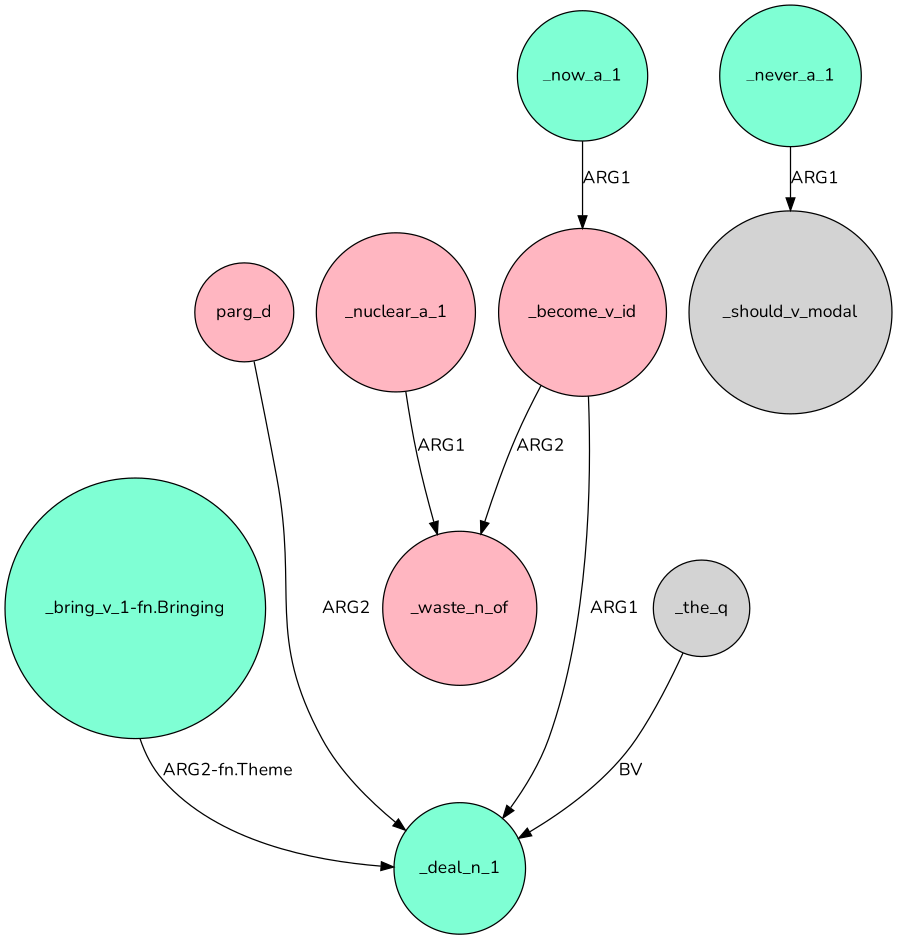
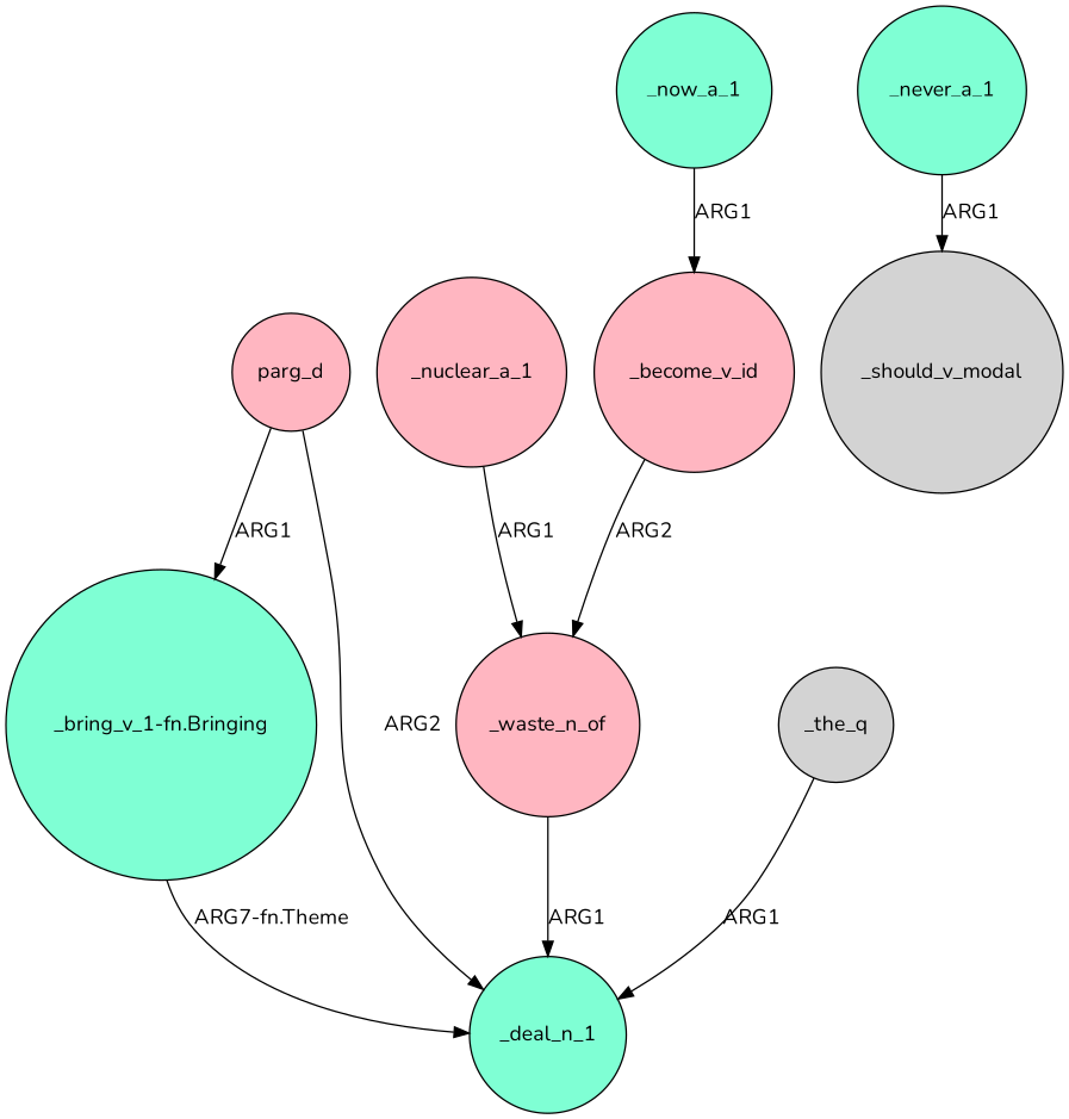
  digraph {
    fontname=Nunito
    node [fillcolor=lightpink fontname=Nunito shape=circle style=filled]
    edge [fontname=Nunito]
    parg_d
    "_bring_v_1-fn.Bringing" [fillcolor=aquamarine]
    _deal_n_1 [fillcolor=aquamarine]
    _become_v_id
    _waste_n_of
    _should_v_modal [fillcolor=lightgrey]
    _now_a_1 [fillcolor=aquamarine]
    _never_a_1 [fillcolor=aquamarine]
    _the_q [fillcolor=lightgrey]
    _nuclear_a_1
+   parg_d -> "_bring_v_1-fn.Bringing" [label=ARG1]
    parg_d -> _deal_n_1 [label=ARG2]
-   "_bring_v_1-fn.Bringing" -> _deal_n_1 [label="ARG2-fn.Theme"]
-   _become_v_id -> _deal_n_1 [label=ARG1]
+   "_bring_v_1-fn.Bringing" -> _deal_n_1 [label="ARG7-fn.Theme"]
+   _waste_n_of -> _deal_n_1 [label=ARG1]
    _become_v_id -> _waste_n_of [label=ARG2]
    _now_a_1 -> _become_v_id [label=ARG1]
    _never_a_1 -> _should_v_modal [label=ARG1]
-   _the_q -> _deal_n_1 [label=BV]
+   _the_q -> _deal_n_1 [label=ARG1]
    _nuclear_a_1 -> _waste_n_of [label=ARG1]
  }
